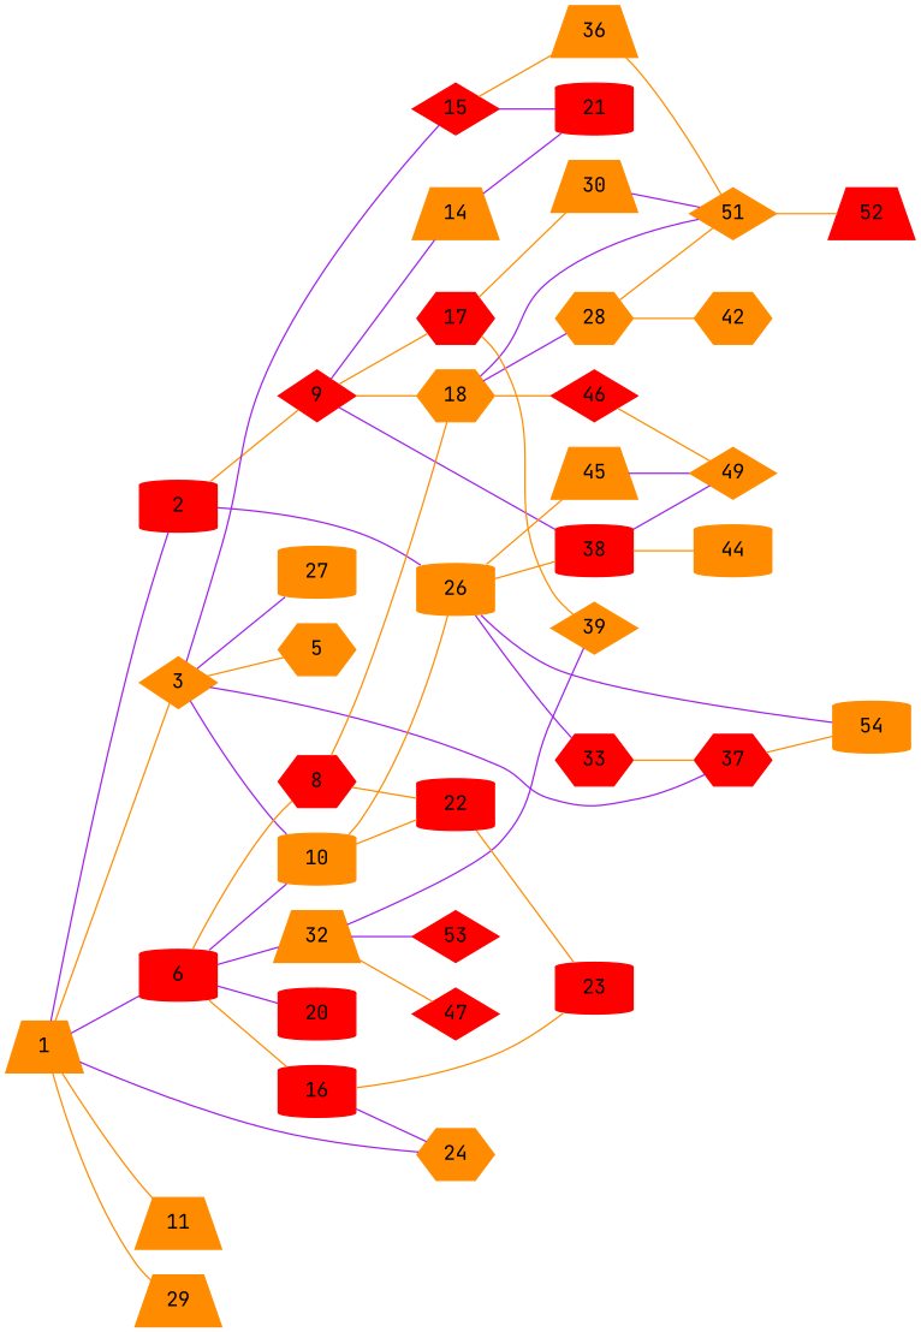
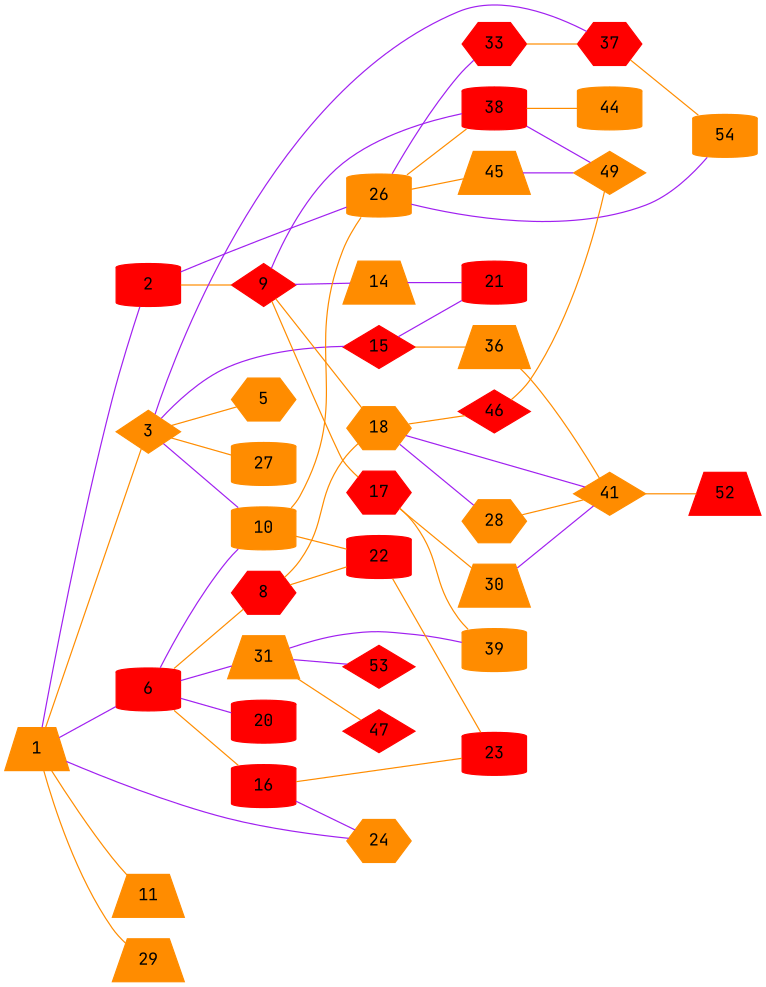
  graph {
    fontname="JetBrains Mono"
    rankdir=LR
    node [color=darkorange fontname="JetBrains Mono" shape=cylinder style=filled]
    edge [color=darkorange fontname="JetBrains Mono"]
    1 [shape=trapezium super="+10"]
    2 [color=red super="+25"]
    3 [shape=diamond super="+4"]
    6 [color=red super="+7"]
    11 [shape=trapezium]
    24 [shape=hexagon]
    29 [shape=trapezium]
    9 [color=red shape=diamond]
    26 [super="+31"]
    5 [shape=hexagon]
    n11 [label=10 super="+40"]
    15 [color=red shape=diamond]
    27
    37 [color=red shape=hexagon super="+48"]
    8 [color=red shape=hexagon super="+13"]
    16 [color=red super="+19"]
    20 [color=red]
-   32 [shape=trapezium super="+43"]
+   32 [shape=trapezium super="+43" label=31]
    18 [shape=hexagon super="+34"]
    14 [shape=trapezium]
    17 [color=red shape=hexagon super="+55"]
    38 [color=red]
    33 [color=red shape=hexagon]
    45 [shape=trapezium super="+56"]
    54
    22 [color=red]
    21 [color=red super="+41"]
    36 [shape=trapezium super="+57"]
    23 [color=red]
-   39 [shape=diamond]
+   39
    47 [color=red shape=diamond]
    53 [color=red shape=diamond]
    28 [shape=hexagon]
    46 [color=red shape=diamond super="+50"]
-   51 [shape=diamond]
+   51 [shape=diamond label=41]
    30 [shape=trapezium super="+35"]
    44
    49 [shape=diamond super="+58"]
-   42 [shape=hexagon]
    52 [color=red shape=trapezium]
    1 -- 2 [color=purple]
    1 -- 3
    1 -- 6 [color=purple]
    1 -- 11
    1 -- 24 [color=purple]
    1 -- 29
    2 -- 9
    2 -- 26 [color=purple]
    3 -- 5
    3 -- n11 [color=purple]
    3 -- 15 [color=purple]
-   3 -- 27 [color=purple]
+   3 -- 27
    3 -- 37 [color=purple]
    6 -- n11 [color=purple]
    6 -- 8
    6 -- 16
    6 -- 20 [color=purple]
    6 -- 32 [color=purple]
    9 -- 18
    9 -- 14 [color=purple]
    9 -- 17
    9 -- 38 [color=purple]
    26 -- 38
    26 -- 33 [color=purple]
    26 -- 45
    26 -- 54 [color=purple]
    n11 -- 26
    n11 -- 22
    15 -- 21 [color=purple]
    15 -- 36
    37 -- 54
    8 -- 18
    8 -- 22
    16 -- 24 [color=purple]
    16 -- 23
    32 -- 39 [color=purple]
    32 -- 47
    32 -- 53 [color=purple]
    18 -- 28 [color=purple]
    18 -- 46
    18 -- 51 [color=purple]
    14 -- 21 [color=purple]
    17 -- 39
    17 -- 30
    38 -- 44
    38 -- 49 [color=purple]
    33 -- 37
    45 -- 49 [color=purple]
    22 -- 23
    36 -- 51
    28 -- 51
-   28 -- 42
    46 -- 49
    51 -- 52
    30 -- 51 [color=purple]
  }
